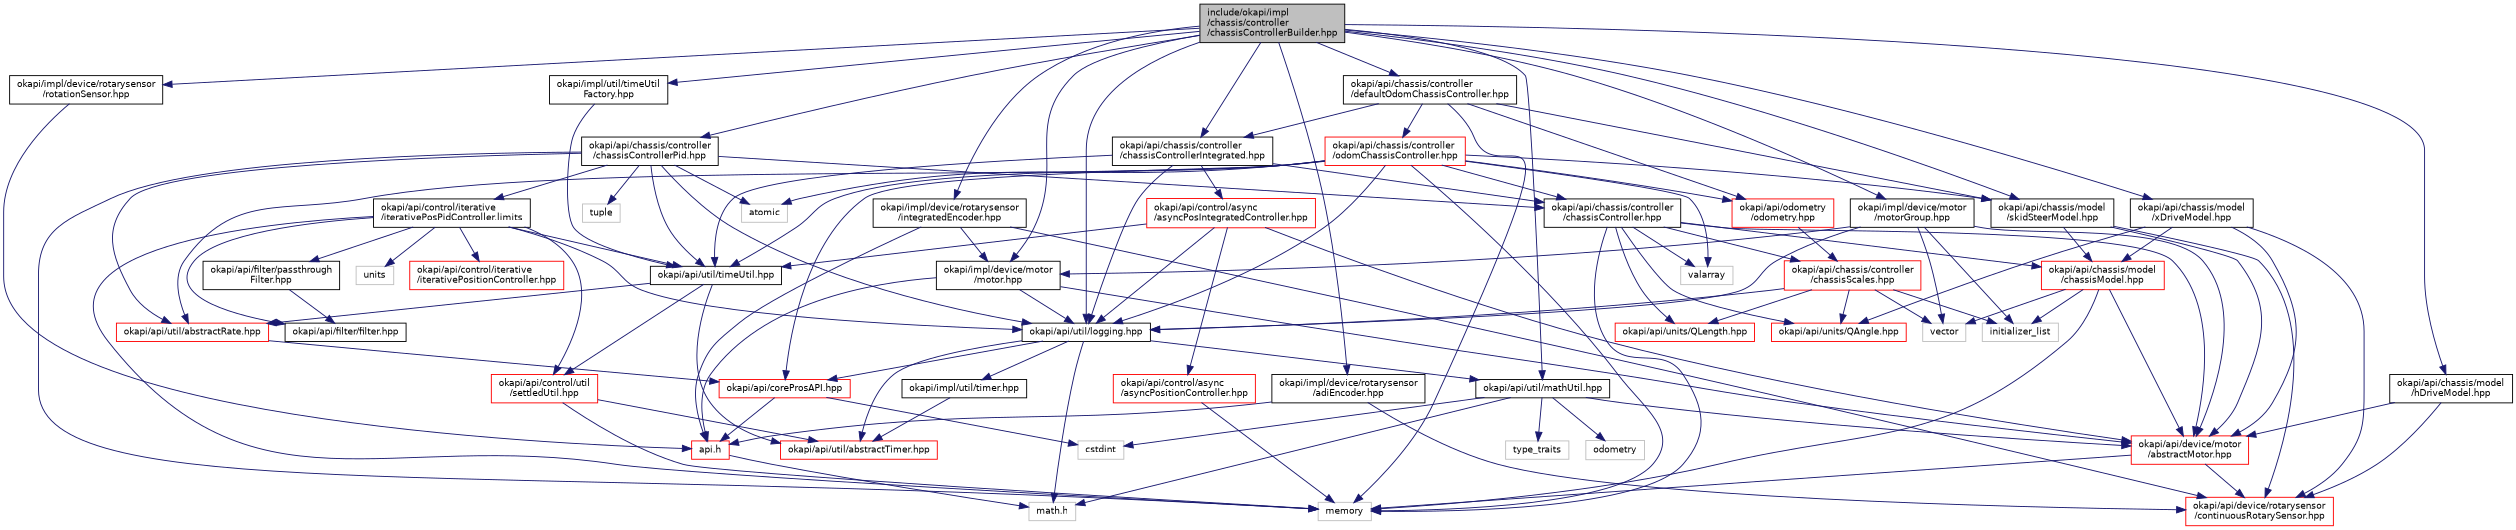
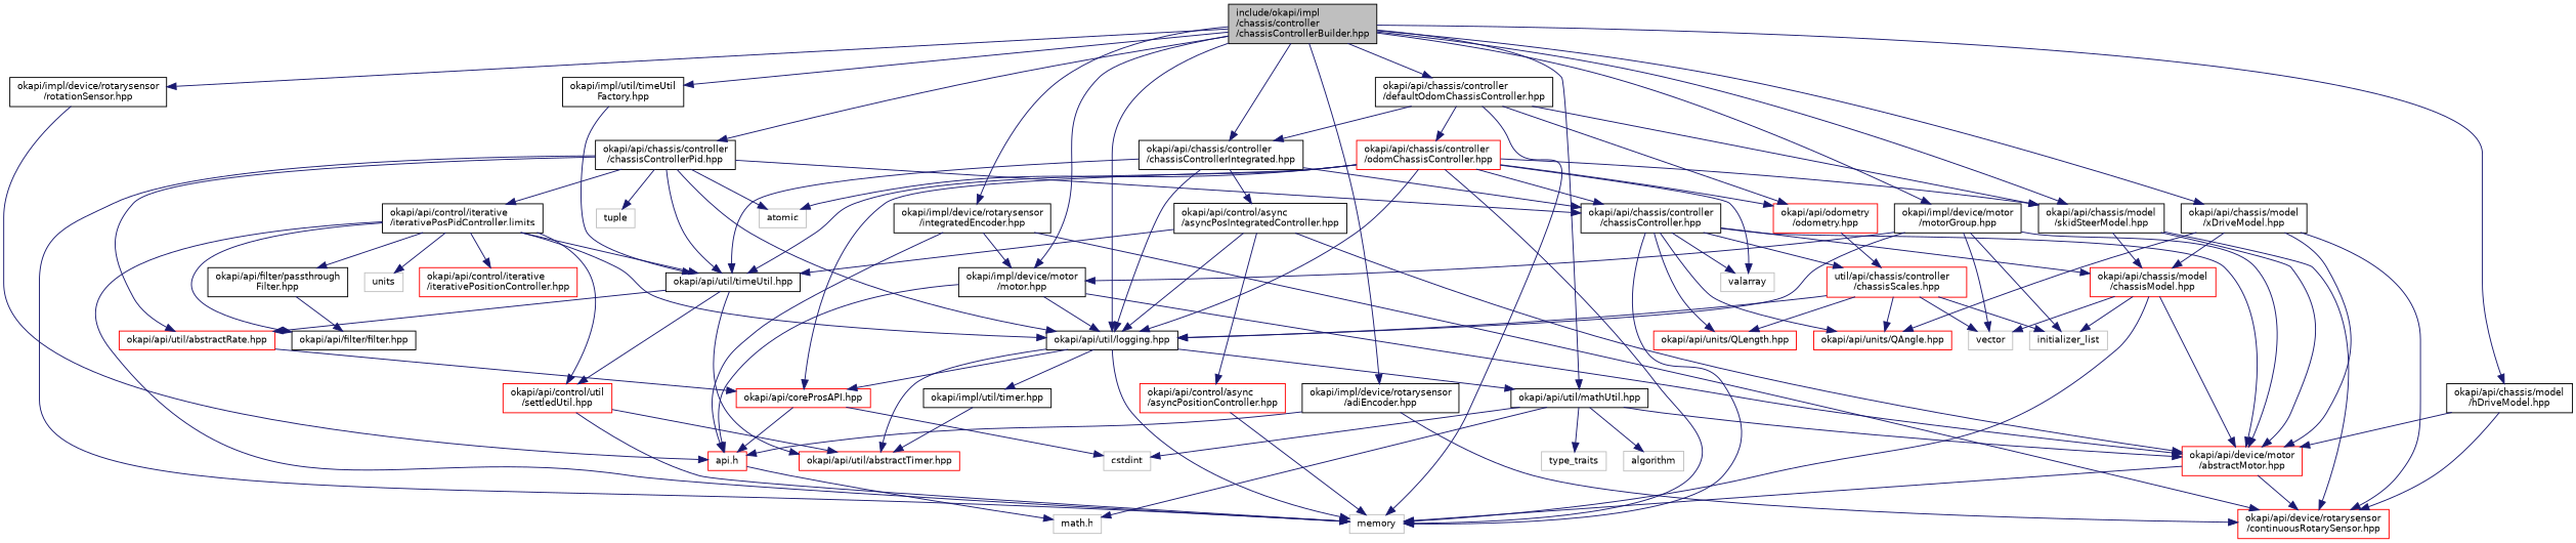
  digraph {
    node [color=black fillcolor=white fontname=Helvetica fontsize=10 shape=record style=filled]
    edge [color=midnightblue fontname=Helvetica fontsize=10 labelfontname=Helvetica labelfontsize=10 style=solid]
    n1 [fillcolor=grey75 fontcolor=black height=0.2 label="include/okapi/impl\l/chassis/controller\l/chassisControllerBuilder.hpp" width=0.4]
    n2 [height=0.2 label="okapi/api/chassis/controller\l/chassisControllerIntegrated.hpp" width=0.4]
    n3 [height=0.2 label="okapi/api/util/logging.hpp" width=0.4]
    n4 [height=0.2 label="okapi/api/util/mathUtil.hpp" width=0.4]
    n5 [height=0.2 label="okapi/api/chassis/controller\l/chassisControllerPid.hpp" width=0.4]
    n6 [height=0.2 label="okapi/api/chassis/controller\l/defaultOdomChassisController.hpp" width=0.4]
    n7 [height=0.2 label="okapi/api/chassis/model\l/skidSteerModel.hpp" width=0.4]
    n8 [height=0.2 label="okapi/api/chassis/model\l/hDriveModel.hpp" width=0.4]
    n9 [height=0.2 label="okapi/api/chassis/model\l/xDriveModel.hpp" width=0.4]
    n10 [height=0.2 label="okapi/impl/device/motor\l/motor.hpp" width=0.4]
    n11 [height=0.2 label="okapi/impl/device/motor\l/motorGroup.hpp" width=0.4]
    n12 [height=0.2 label="okapi/impl/device/rotarysensor\l/adiEncoder.hpp" width=0.4]
    n13 [height=0.2 label="okapi/impl/device/rotarysensor\l/integratedEncoder.hpp" width=0.4]
    n14 [height=0.2 label="okapi/impl/device/rotarysensor\l/rotationSensor.hpp" width=0.4]
    n15 [height=0.2 label="okapi/impl/util/timeUtil\lFactory.hpp" width=0.4]
    n16 [height=0.2 label="okapi/api/chassis/controller\l/chassisController.hpp" width=0.4]
-   n17 [color=red height=0.2 label="okapi/api/control/async\l/asyncPosIntegratedController.hpp" width=0.4]
+   n17 [height=0.2 label="okapi/api/control/async\l/asyncPosIntegratedController.hpp" width=0.4]
    n18 [height=0.2 label="okapi/api/util/timeUtil.hpp" width=0.4]
    n19 [color=grey75 height=0.2 label=memory width=0.4]
    n20 [color=red height=0.2 label="okapi/api/coreProsAPI.hpp" width=0.4]
    n21 [color=red height=0.2 label="okapi/api/util/abstractTimer.hpp" width=0.4]
    n22 [height=0.2 label="okapi/impl/util/timer.hpp" width=0.4]
    n23 [color=red height=0.2 label="okapi/api/device/motor\l/abstractMotor.hpp" width=0.4]
    n24 [color=grey75 height=0.2 label=cstdint width=0.4]
    n25 [color=grey75 height=0.2 label="math.h" width=0.4]
-   n26 [color=grey75 height=0.2 label=odometry width=0.4]
+   n26 [color=grey75 height=0.2 label=algorithm width=0.4]
    n27 [color=grey75 height=0.2 label=type_traits width=0.4]
    n28 [color=red height=0.2 label="okapi/api/util/abstractRate.hpp" width=0.4]
    n29 [color=grey75 height=0.2 label=atomic width=0.4]
    n30 [color=grey75 height=0.2 label=tuple width=0.4]
    n31 [height=0.2 label="okapi/api/control/iterative\l/iterativePosPidController.limits" width=0.4]
    n32 [color=red height=0.2 label="okapi/api/chassis/controller\l/odomChassisController.hpp" width=0.4]
    n33 [color=red height=0.2 label="okapi/api/odometry\l/odometry.hpp" width=0.4]
    n34 [color=red height=0.2 label="okapi/api/chassis/model\l/chassisModel.hpp" width=0.4]
    n35 [color=red height=0.2 label="okapi/api/device/rotarysensor\l/continuousRotarySensor.hpp" width=0.4]
    n36 [color=red height=0.2 label="okapi/api/units/QAngle.hpp" width=0.4]
    n37 [color=red height=0.2 label="api.h" width=0.4]
    n38 [color=grey75 height=0.2 label=initializer_list width=0.4]
    n39 [color=grey75 height=0.2 label=vector width=0.4]
    n40 [color=grey75 height=0.2 label=valarray width=0.4]
-   n41 [color=red height=0.2 label="okapi/api/chassis/controller\l/chassisScales.hpp" width=0.4]
+   n41 [color=red height=0.2 label="util/api/chassis/controller\l/chassisScales.hpp" width=0.4]
    n42 [color=red height=0.2 label="okapi/api/units/QLength.hpp" width=0.4]
    n43 [color=red height=0.2 label="okapi/api/control/async\l/asyncPositionController.hpp" width=0.4]
    n44 [color=red height=0.2 label="okapi/api/control/util\l/settledUtil.hpp" width=0.4]
    n45 [color=grey75 height=0.2 label=units width=0.4]
    n46 [color=red height=0.2 label="okapi/api/control/iterative\l/iterativePositionController.hpp" width=0.4]
    n47 [height=0.2 label="okapi/api/filter/filter.hpp" width=0.4]
    n48 [height=0.2 label="okapi/api/filter/passthrough\lFilter.hpp" width=0.4]
    n1 -> n2
    n1 -> n3
    n1 -> n4
    n1 -> n5
    n1 -> n6
    n1 -> n7
    n1 -> n8
    n1 -> n9
    n1 -> n10
    n1 -> n11
    n1 -> n12
    n1 -> n13
    n1 -> n14
    n1 -> n15
    n2 -> n3
    n2 -> n16
    n2 -> n17
    n2 -> n18
    n3 -> n4
-   n3 -> n25
+   n3 -> n19
    n3 -> n20
    n3 -> n21
    n3 -> n22
    n4 -> n23
    n4 -> n24
    n4 -> n25
    n4 -> n26
    n4 -> n27
    n5 -> n3
    n5 -> n16
    n5 -> n18
    n5 -> n19
    n5 -> n28
    n5 -> n29
    n5 -> n30
    n5 -> n31
    n6 -> n2
    n6 -> n7
    n6 -> n19
    n6 -> n32
    n6 -> n33
    n7 -> n23
    n7 -> n34
    n7 -> n35
    n8 -> n23
    n8 -> n35
    n9 -> n23
    n9 -> n34
    n9 -> n35
    n9 -> n36
    n10 -> n3
    n10 -> n23
    n10 -> n37
    n11 -> n3
    n11 -> n10
    n11 -> n23
    n11 -> n38
    n11 -> n39
    n12 -> n35
    n12 -> n37
    n13 -> n10
    n13 -> n35
    n13 -> n37
    n14 -> n37
    n15 -> n18
    n16 -> n19
    n16 -> n23
    n16 -> n34
    n16 -> n36
    n16 -> n40
    n16 -> n41
    n16 -> n42
    n17 -> n3
    n17 -> n18
    n17 -> n23
    n17 -> n43
    n18 -> n21
    n18 -> n28
    n18 -> n44
    n20 -> n24
    n20 -> n37
    n22 -> n21
    n23 -> n19
    n23 -> n35
    n28 -> n20
    n31 -> n3
    n31 -> n18
    n31 -> n19
    n31 -> n44
    n31 -> n45
    n31 -> n46
    n31 -> n47
    n31 -> n48
    n32 -> n3
    n32 -> n7
    n32 -> n16
    n32 -> n18
    n32 -> n19
    n32 -> n20
-   n32 -> n28
    n32 -> n29
    n32 -> n33
    n32 -> n40
    n33 -> n41
    n34 -> n19
    n34 -> n23
    n34 -> n38
    n34 -> n39
    n37 -> n25
    n41 -> n3
    n41 -> n36
    n41 -> n38
    n41 -> n39
    n41 -> n42
    n43 -> n19
    n44 -> n19
    n44 -> n21
    n48 -> n47
  }
